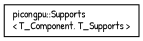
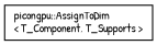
  digraph {
    rankdir=LR
    fontname="Patrick Hand"
-   n1 [color=black fillcolor=white fontname="Patrick Hand" fontsize=10 height=0.2 label="picongpu::Supports\l\< T_Component, T_Supports \>" shape=record style=filled width=0.4]
+   n1 [color=black fillcolor=white fontname="Patrick Hand" fontsize=10 height=0.2 label="picongpu::AssignToDim\l\< T_Component, T_Supports \>" shape=record style=filled width=0.4]
  }
